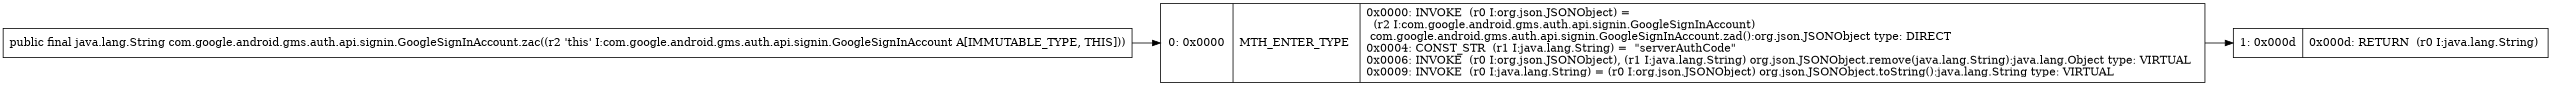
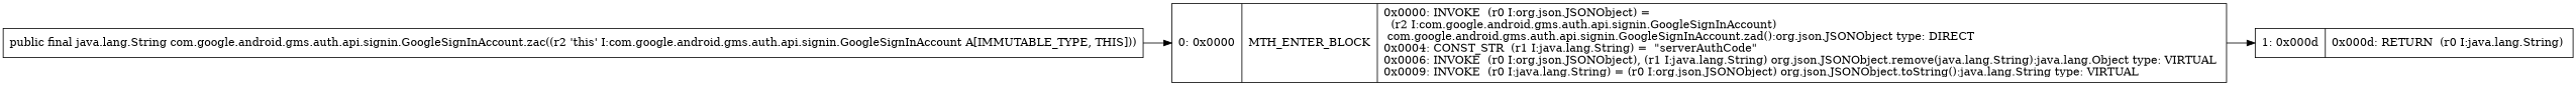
  digraph {
    rankdir=LR
    node [shape=record]
-   n1 [label="{0\:\ 0x0000|MTH_ENTER_TYPE\l|0x0000: INVOKE  (r0 I:org.json.JSONObject) = \l  (r2 I:com.google.android.gms.auth.api.signin.GoogleSignInAccount)\l com.google.android.gms.auth.api.signin.GoogleSignInAccount.zad():org.json.JSONObject type: DIRECT \l0x0004: CONST_STR  (r1 I:java.lang.String) =  \"serverAuthCode\" \l0x0006: INVOKE  (r0 I:org.json.JSONObject), (r1 I:java.lang.String) org.json.JSONObject.remove(java.lang.String):java.lang.Object type: VIRTUAL \l0x0009: INVOKE  (r0 I:java.lang.String) = (r0 I:org.json.JSONObject) org.json.JSONObject.toString():java.lang.String type: VIRTUAL \l}"]
+   n1 [label="{0\:\ 0x0000|MTH_ENTER_BLOCK\l|0x0000: INVOKE  (r0 I:org.json.JSONObject) = \l  (r2 I:com.google.android.gms.auth.api.signin.GoogleSignInAccount)\l com.google.android.gms.auth.api.signin.GoogleSignInAccount.zad():org.json.JSONObject type: DIRECT \l0x0004: CONST_STR  (r1 I:java.lang.String) =  \"serverAuthCode\" \l0x0006: INVOKE  (r0 I:org.json.JSONObject), (r1 I:java.lang.String) org.json.JSONObject.remove(java.lang.String):java.lang.Object type: VIRTUAL \l0x0009: INVOKE  (r0 I:java.lang.String) = (r0 I:org.json.JSONObject) org.json.JSONObject.toString():java.lang.String type: VIRTUAL \l}"]
    n2 [label="{1\:\ 0x000d|0x000d: RETURN  (r0 I:java.lang.String) \l}"]
    n3 [label="{public final java.lang.String com.google.android.gms.auth.api.signin.GoogleSignInAccount.zac((r2 'this' I:com.google.android.gms.auth.api.signin.GoogleSignInAccount A[IMMUTABLE_TYPE, THIS])) }"]
    n1 -> n2
    n3 -> n1
  }
